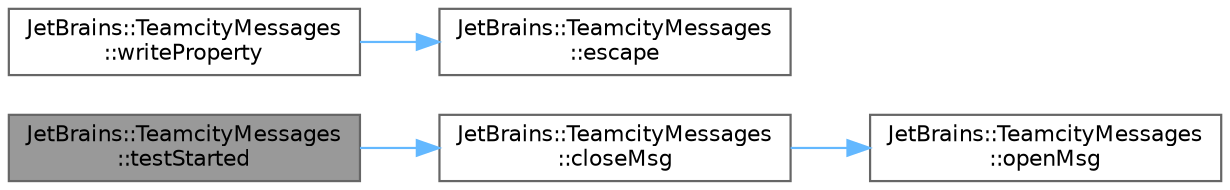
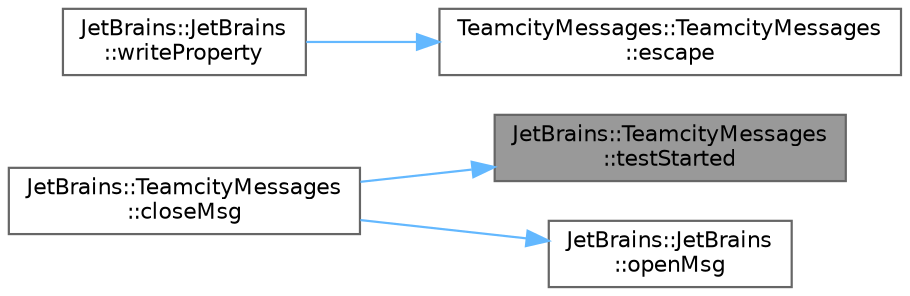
  digraph {
    rankdir=LR
    node [color=grey40 fillcolor=white fontname=Helvetica fontsize=10 shape=box style=filled]
    edge [color=steelblue1 fontname=Helvetica fontsize=10 labelfontname=Helvetica labelfontsize=10 style=solid]
    n1 [color=gray40 fillcolor=grey60 fontcolor=black height=0.2 label="JetBrains::TeamcityMessages\l::testStarted" width=0.4]
    n2 [height=0.2 label="JetBrains::TeamcityMessages\l::closeMsg" width=0.4]
-   n3 [height=0.2 label="JetBrains::TeamcityMessages\l::openMsg" width=0.4]
-   n4 [height=0.2 label="JetBrains::TeamcityMessages\l::writeProperty" width=0.4]
-   n5 [height=0.2 label="JetBrains::TeamcityMessages\l::escape" width=0.4]
-   n1 -> n2
+   n3 [height=0.2 label="JetBrains::JetBrains\l::openMsg" width=0.4]
+   n4 [height=0.2 label="JetBrains::JetBrains\l::writeProperty" width=0.4]
+   n5 [height=0.2 label="TeamcityMessages::TeamcityMessages\l::escape" width=0.4]
+   n2 -> n1
    n2 -> n3
    n4 -> n5
  }
